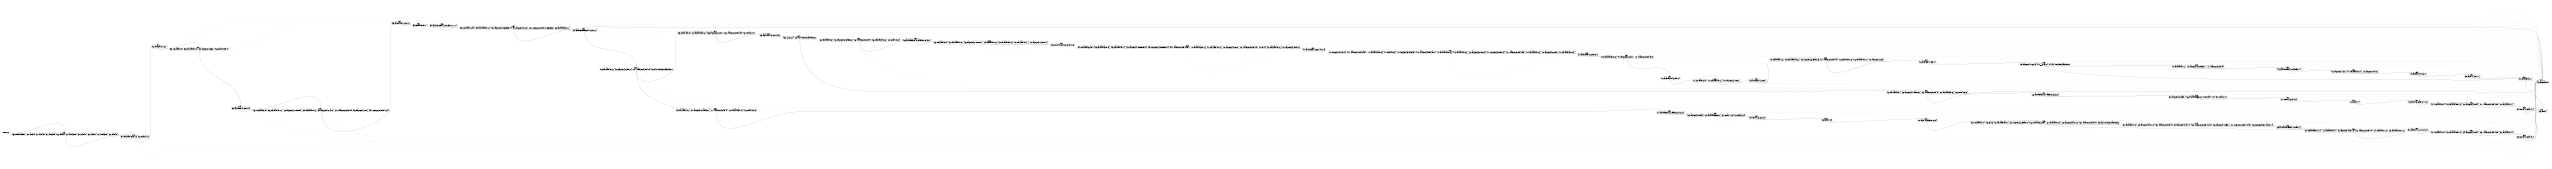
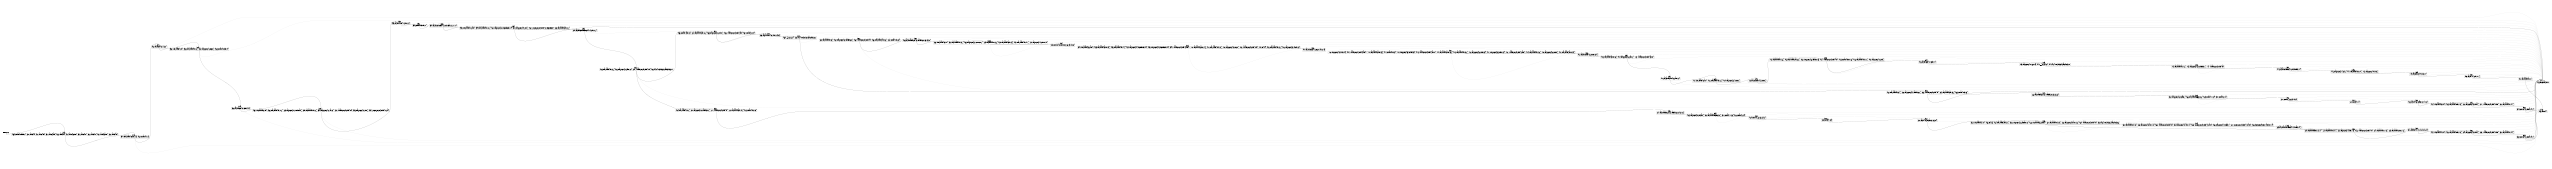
  digraph {
    rankdir=LR
    node [shape=record]
    edge [headport=n tailport=s]
    BB_entry182 [shape=none]
    n2 [label="{9569: constant[undefined,v1]|9570: vardecl['fs']|9571: vardecl['tok']|9572: vardecl['path']|9573: vardecl['str']|9574: vardecl['options']|9575: vardecl['str']|9576: vardecl['str']|9577: vardecl['parser']|9578: vardecl['ast']}"]
    n3 [label="{9579: read-variable['require',v4,v3]|9580: constant[\"fs\",v5]}"]
    n4 [label="{9581: call-require [v3,v4,v5,v2]}"]
    n5 [label="{9753: exceptional-return}"]
    n6 [label="{9582: write-variable[v2,'fs']*|9583: read-variable['this',v8,-]|9584: read-property[v8,'expect',-]|9585: constant[\"include\",v9]}"]
    n7 [label="{9586: call-this.expect [v8,'expect',v9,v6]}"]
    n8 [label="{9587: write-variable[v6,'tok']*|9588: read-variable['this',v12,-]|9589: read-property[v12,'resolvePath',-]|9590: read-variable['tok',v16,-]|9591: read-property[v16,'val',v15]|9592: \<variable-non-null-undef\>['tok']|9593: read-property[v15,'trim',-]|9594: \<property-non-null-undef\>[v16,'val']}"]
    n9 [label="{9595: call-tok.val.trim [v15,'trim',v13]}"]
    n10 [label="{9596: constant[\"include\",v17]}"]
    n11 [label="{9597: call-this.resolvePath [v12,'resolvePath',v13,v17,v10]}"]
    n12 [label="{9598: write-variable[v10,'path']*|9599: read-variable['this',v20,-]|9600: read-property[v20,'dependencies',v19]|9601: read-property[v19,'push',-]|9602: \<property-non-null-undef\>[v20,'dependencies']|9603: read-variable['path',v21,-]}"]
    n13 [label="{9604: call-this.dependencies.push [v19,'push',v21,-]*}"]
    n14 [label="{9605: read-variable['tok',v23,-]|9606: read-property[v23,'filter',v22]|9607: \<variable-non-null-undef\>['tok']|9608: if[v22](true-block:3057,false-block:3070)}"]
    n15 [label="{9609: read-variable['fs',v28,-]|9610: read-property[v28,'readFileSync',-]|9611: \<variable-non-null-undef\>['fs']|9612: read-variable['path',v29,-]|9613: constant[\"utf8\",v30]}"]
    n16 [label="{9653: constant[\".jade\",v25]|9654: read-variable['path',v28,-]|9655: read-property[v28,'substr',-]|9656: \<variable-non-null-undef\>['path']|9657: constant[-5.0,v29]}"]
    n17 [label="{9614: call-fs.readFileSync [v28,'readFileSync',v29,v30,v26]}"]
    n18 [label="{9658: call-path.substr [v28,'substr',v29,v26]}"]
    n19 [label="{9615: read-property[v26,'replace',-]|9616: read-variable['RegExp',v32,-]|9617: constant[\"\\\\r\",v33]|9618: constant[\"g\",v34]}"]
    n20 [label="{9659: !=[v25,v26,v24]|9660: if[v24](true-block:3073,false-block:3081)}"]
    n21 [label="{9619: construct [-,v32,v33,v34,v31]}"]
    n22 [label="{9620: constant[\"\",v35]}"]
    n23 [label="{9621: call-null [v26,'replace',v31,v35,v24]}"]
    n24 [label="{9622: write-variable[v24,'str']*|9623: new[v36]|9624: read-variable['path',v37,-]|9625: write-property[v36,'filename',v37]|9626: write-variable[v36,'options']*|9627: read-variable['tok',v39,-]|9628: read-property[v39,'attrs',v38]|9629: \<variable-non-null-undef\>['tok']|9630: if[v38](true-block:3064,false-block:3066)}"]
    n25 [label="{9631: read-variable['tok',v43,-]|9632: read-property[v43,'attrs',v42]|9633: \<variable-non-null-undef\>['tok']|9634: read-property[v42,'attrs',v41]|9635: \<property-non-null-undef\>[v43,'attrs']|9636: read-property[v41,'forEach',-]|9637: \<property-non-null-undef\>[v42,'attrs']|9638: function-expr[function ( attribute ),v44]}"]
    n26 [label="{9640: read-variable['filters',v42,v41]|9641: read-variable['tok',v44,-]|9642: read-property[v44,'filter',v43]|9643: \<variable-non-null-undef\>['tok']|9644: read-variable['str',v45,-]|9645: read-variable['options',v46,-]}"]
    n27 [label="{9639: call-tok.attrs.attrs.forEach [v41,'forEach',v44,-]*}"]
    n28 [label="{9646: call-filters [v41,v42,v43,v45,v46,v40]}"]
    n29 [label="{9647: write-variable[v40,'str']*|9648: read-variable['nodes',v48,-]|9649: read-property[v48,'Literal',-]|9650: \<variable-non-null-undef\>['nodes']|9651: read-variable['str',v49,-]}"]
    n30 [label="{9652: construct [v48,'Literal',v49,v1]}"]
    n31 [label="{9752: return[v1]}"]
    n32 [label="{9661: read-variable['fs',v34,-]|9662: read-property[v34,'readFileSync',-]|9663: \<variable-non-null-undef\>['fs']|9664: read-variable['path',v35,-]|9665: constant[\"utf8\",v36]}"]
    n33 [label="{9680: read-variable['fs',v32,-]|9681: read-property[v32,'readFileSync',-]|9682: \<variable-non-null-undef\>['fs']|9683: read-variable['path',v33,-]|9684: constant[\"utf8\",v34]}"]
    n34 [label="{9666: call-fs.readFileSync [v34,'readFileSync',v35,v36,v32]}"]
    n35 [label="{9685: call-fs.readFileSync [v32,'readFileSync',v33,v34,v30]}"]
    n36 [label="{9667: read-property[v32,'replace',-]|9668: read-variable['RegExp',v38,-]|9669: constant[\"\\\\r\",v39]|9670: constant[\"g\",v40]}"]
    n37 [label="{9686: write-variable[v30,'str']*|9687: read-variable['this',v37,-]|9688: read-property[v37,'constructor',-]|9689: read-variable['str',v38,-]|9690: read-variable['path',v39,-]|9691: read-variable['this',v41,-]|9692: read-property[v41,'options',v40]}"]
    n38 [label="{9671: construct [-,v38,v39,v40,v37]}"]
    n39 [label="{9672: constant[\"\",v41]}"]
    n40 [label="{9673: call-null [v32,'replace',v37,v41,v30]}"]
    n41 [label="{9674: write-variable[v30,'str']*|9675: read-variable['nodes',v43,-]|9676: read-property[v43,'Literal',-]|9677: \<variable-non-null-undef\>['nodes']|9678: read-variable['str',v44,-]}"]
    n42 [label="{9679: construct [v43,'Literal',v44,v1]}"]
    n43 [label="{9693: construct [v37,'constructor',v38,v39,v40,v35]}"]
    n44 [label="{9694: write-variable[v35,'parser']*|9695: read-variable['parser',v43,-]|9696: read-variable['this',v44,-]|9697: read-property[v44,'dependencies',v42]|9698: write-property[v43,'dependencies',v42]|9699: \<variable-non-null-undef\>['parser']*|9700: read-variable['parser',v46,-]|9701: read-variable['utils',v48,-]|9702: read-property[v48,'merge',-]|9703: \<variable-non-null-undef\>['utils']|9704: new[v49]|9705: read-variable['this',v51,-]|9706: read-property[v51,'blocks',v50]}"]
    n45 [label="{9707: call-utils.merge [v48,'merge',v49,v50,v45]}"]
    n46 [label="{9708: write-property[v46,'blocks',v45]|9709: \<variable-non-null-undef\>['parser']*|9710: read-variable['parser',v53,-]|9711: constant[true,v52]|9712: write-property[v53,'included',v52]|9713: \<variable-non-null-undef\>['parser']*|9714: read-variable['parser',v55,-]|9715: read-variable['this',v56,-]|9716: read-property[v56,'mixins',v54]|9717: write-property[v55,'mixins',v54]|9718: \<variable-non-null-undef\>['parser']*|9719: read-variable['this',v58,-]|9720: read-property[v58,'context',-]|9721: read-variable['parser',v59,-]}"]
    n47 [label="{9722: call-this.context [v58,'context',v59,-]*}"]
    n48 [label="{9723: read-variable['parser',v62,-]|9724: read-property[v62,'parse',-]|9725: \<variable-non-null-undef\>['parser']}"]
    n49 [label="{9726: call-parser.parse [v62,'parse',v60]}"]
    n50 [label="{9727: write-variable[v60,'ast']*|9728: read-variable['this',v64,-]|9729: read-property[v64,'context',-]}"]
    n51 [label="{9730: call-this.context [v64,'context',-]*}"]
    n52 [label="{9731: read-variable['ast',v66,-]|9732: read-variable['path',v65,-]|9733: write-property[v66,'filename',v65]|9734: \<variable-non-null-undef\>['ast']*|9735: constant[\"indent\",v68]|9736: read-variable['this',v72,-]|9737: read-property[v72,'peek',-]}"]
    n53 [label="{9738: call-this.peek [v72,'peek',v70]}"]
    n54 [label="{9739: read-property[v70,'type',v69]|9740: ==[v68,v69,v67]|9741: if[v67](true-block:3096,false-block:3101)}"]
    n55 [label="{9742: read-variable['ast',v76,-]|9743: read-property[v76,'includeBlock',-]|9744: \<variable-non-null-undef\>['ast']}"]
    n56 [label="{9751: read-variable['ast',v1,-]}"]
    n57 [label="{9745: call-ast.includeBlock [v76,'includeBlock',v74]}"]
    n58 [label="{9746: read-property[v74,'push',-]|9747: read-variable['this',v79,-]|9748: read-property[v79,'block',-]}"]
    n59 [label="{9749: call-this.block [v79,'block',v77]}"]
    n60 [label="{9750: call-null [v74,'push',v77,-]*}"]
    BB_entry182 -> n2 [headlabel="    3045"]
    n2 -> n3 [headlabel="      3046"]
    n3 -> n4 [headlabel="      3047"]
    n3 -> n5 [color=gray headlabel="      3103"]
    n4 -> n5 [color=gray]
    n4 -> n6 [headlabel="      3048"]
    n6 -> n5 [color=gray]
    n6 -> n7 [headlabel="      3049"]
    n7 -> n5 [color=gray]
    n7 -> n8 [headlabel="      3050"]
    n8 -> n5 [color=gray]
    n8 -> n9 [headlabel="      3051"]
    n9 -> n5 [color=gray]
    n9 -> n10 [headlabel="      3052"]
    n10 -> n11 [headlabel="      3053"]
    n11 -> n5 [color=gray]
    n11 -> n12 [headlabel="      3054"]
    n12 -> n5 [color=black]
    n12 -> n13 [headlabel="      3055"]
    n13 -> n5 [color=gray]
    n13 -> n14 [headlabel="      3056"]
    n14 -> n5 [color=gray]
    n14 -> n15 [headlabel="      3057"]
    n14 -> n16 [headlabel="      3070"]
    n15 -> n17 [headlabel="      3058"]
    n16 -> n5 [color=gray]
    n16 -> n18 [headlabel="      3071"]
    n17 -> n5 [color=gray]
    n17 -> n19 [headlabel="      3059"]
    n18 -> n5 [color=gray]
    n18 -> n20 [headlabel="      3072"]
    n19 -> n5 [color=gray]
    n19 -> n21 [headlabel="      3060"]
    n20 -> n5 [color=gray]
    n20 -> n32 [headlabel="      3073"]
    n20 -> n33 [headlabel="      3081"]
    n21 -> n5 [color=gray]
    n21 -> n22 [headlabel="      3061"]
    n22 -> n23 [headlabel="      3062"]
    n23 -> n5 [color=gray]
    n23 -> n24 [headlabel="      3063"]
    n24 -> n5 [color=gray]
    n24 -> n25 [headlabel="      3064"]
    n24 -> n26 [headlabel="      3066"]
    n25 -> n5 [color=gray]
    n25 -> n27 [headlabel="      3065"]
    n26 -> n5 [color=gray]
    n26 -> n28 [headlabel="      3067"]
    n27 -> n5 [color=gray]
    n27 -> n26
    n28 -> n5 [color=gray]
    n28 -> n29 [headlabel="      3068"]
    n29 -> n5 [color=gray]
    n29 -> n30 [headlabel="      3069"]
    n30 -> n5 [color=black]
    n30 -> n31 [headlabel="      3102"]
    n32 -> n5 [color=black]
    n32 -> n34 [headlabel="      3074"]
    n33 -> n5 [color=gray]
    n33 -> n35 [headlabel="      3082"]
    n34 -> n5 [color=gray]
    n34 -> n36 [headlabel="      3075"]
    n35 -> n5 [color=gray]
    n35 -> n37 [headlabel="      3083"]
    n36 -> n5 [color=gray]
    n36 -> n38 [headlabel="      3076"]
    n37 -> n5 [color=gray]
    n37 -> n43 [headlabel="      3084"]
    n38 -> n5 [color=gray]
    n38 -> n39 [headlabel="      3077"]
    n39 -> n40 [headlabel="      3078"]
    n40 -> n5 [color=gray]
    n40 -> n41 [headlabel="      3079"]
    n41 -> n5 [color=gray]
    n41 -> n42 [headlabel="      3080"]
    n42 -> n5 [color=gray]
    n42 -> n31
    n43 -> n5 [color=gray]
    n43 -> n44 [headlabel="      3085"]
    n44 -> n5 [color=gray]
    n44 -> n45 [headlabel="      3086"]
    n45 -> n5 [color=gray]
    n45 -> n46 [headlabel="      3087"]
    n46 -> n5 [color=gray]
    n46 -> n47 [headlabel="      3088"]
    n47 -> n5 [color=gray]
    n47 -> n48 [headlabel="      3089"]
    n48 -> n5 [color=gray]
    n48 -> n49 [headlabel="      3090"]
    n49 -> n5 [color=gray]
    n49 -> n50 [headlabel="      3091"]
    n50 -> n5 [color=gray]
    n50 -> n51 [headlabel="      3092"]
    n51 -> n5 [color=gray]
    n51 -> n52 [headlabel="      3093"]
    n52 -> n5 [color=gray]
    n52 -> n53 [headlabel="      3094"]
    n53 -> n5 [color=gray]
    n53 -> n54 [headlabel="      3095"]
    n54 -> n5 [color=gray]
    n54 -> n55 [headlabel="      3096"]
-   n54 -> n56 [headlabel="      3101"]
    n55 -> n5 [color=gray]
    n55 -> n57 [headlabel="      3097"]
    n56 -> n5 [color=gray]
    n56 -> n31
    n57 -> n5 [color=gray]
    n57 -> n58 [headlabel="      3098"]
    n58 -> n5 [color=gray]
    n58 -> n59 [headlabel="      3099"]
    n59 -> n5 [color=gray]
    n59 -> n60 [headlabel="      3100"]
    n60 -> n5 [color=gray]
    n60 -> n56
  }
